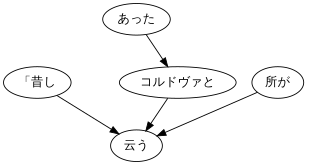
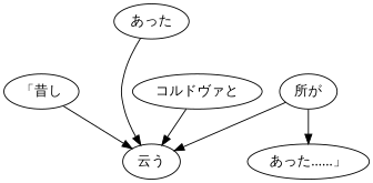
  digraph {
    fontname="Noto Sans"
    node [fontname="Noto Sans"]
    edge [fontname="Noto Sans"]
    n1 [label="「昔し"]
    n2 [label="云う"]
    n3 [label="あった"]
    n4 [label="コルドヴァと"]
    n5 [label="所が"]
+   n6 [label="あった……」"]
    n1 -> n2
-   n3 -> n4
+   n3 -> n2
    n4 -> n2
    n5 -> n2
+   n5 -> n6
  }
